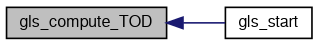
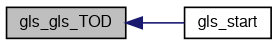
  digraph {
    rankdir=LR
    node [color=black fontname=FreeSans fontsize=10 shape=record style=filled]
-   n1 [fillcolor=grey75 fontcolor=black height=0.2 label=gls_compute_TOD width=0.4]
+   n1 [fillcolor=grey75 fontcolor=black height=0.2 label=gls_gls_TOD width=0.4]
    n2 [fillcolor=white height=0.2 label=gls_start width=0.4]
    n1 -> n2 [color=midnightblue dir=back fontname=FreeSans fontsize=10 labelfontname=FreeSans labelfontsize=10 style=solid]
  }
